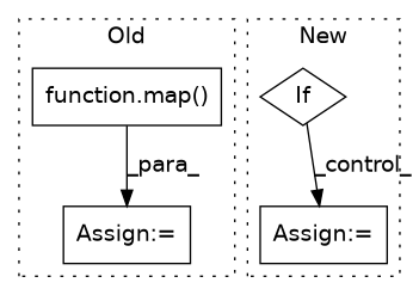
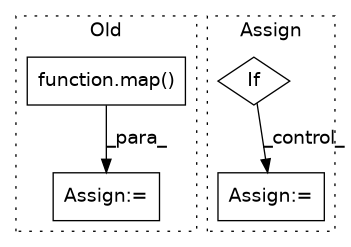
  digraph {
    fontname="DejaVu Sans"
    node [a=68 l=3 shape=box fontname="DejaVu Sans"]
    edge [fontname="DejaVu Sans"]
    n1 [a=75 l="4,1" label="function.map()" s="980,1018"]
    n2 [label="Assign:=" s=977]
    n3 [a=96 l="0,14" label=If s="1993,2020" shape=diamond]
    n4 [label="Assign:=" s=2105]
    subgraph cluster_1 {
      label=Old
      style=dotted
      n1
      n2
    }
    subgraph cluster_2 {
-     label=New
+     label=Assign
      style=dotted
      n3
      n4
    }
    n1 -> n2 [label=_para_]
    n3 -> n4 [label=_control_]
  }
